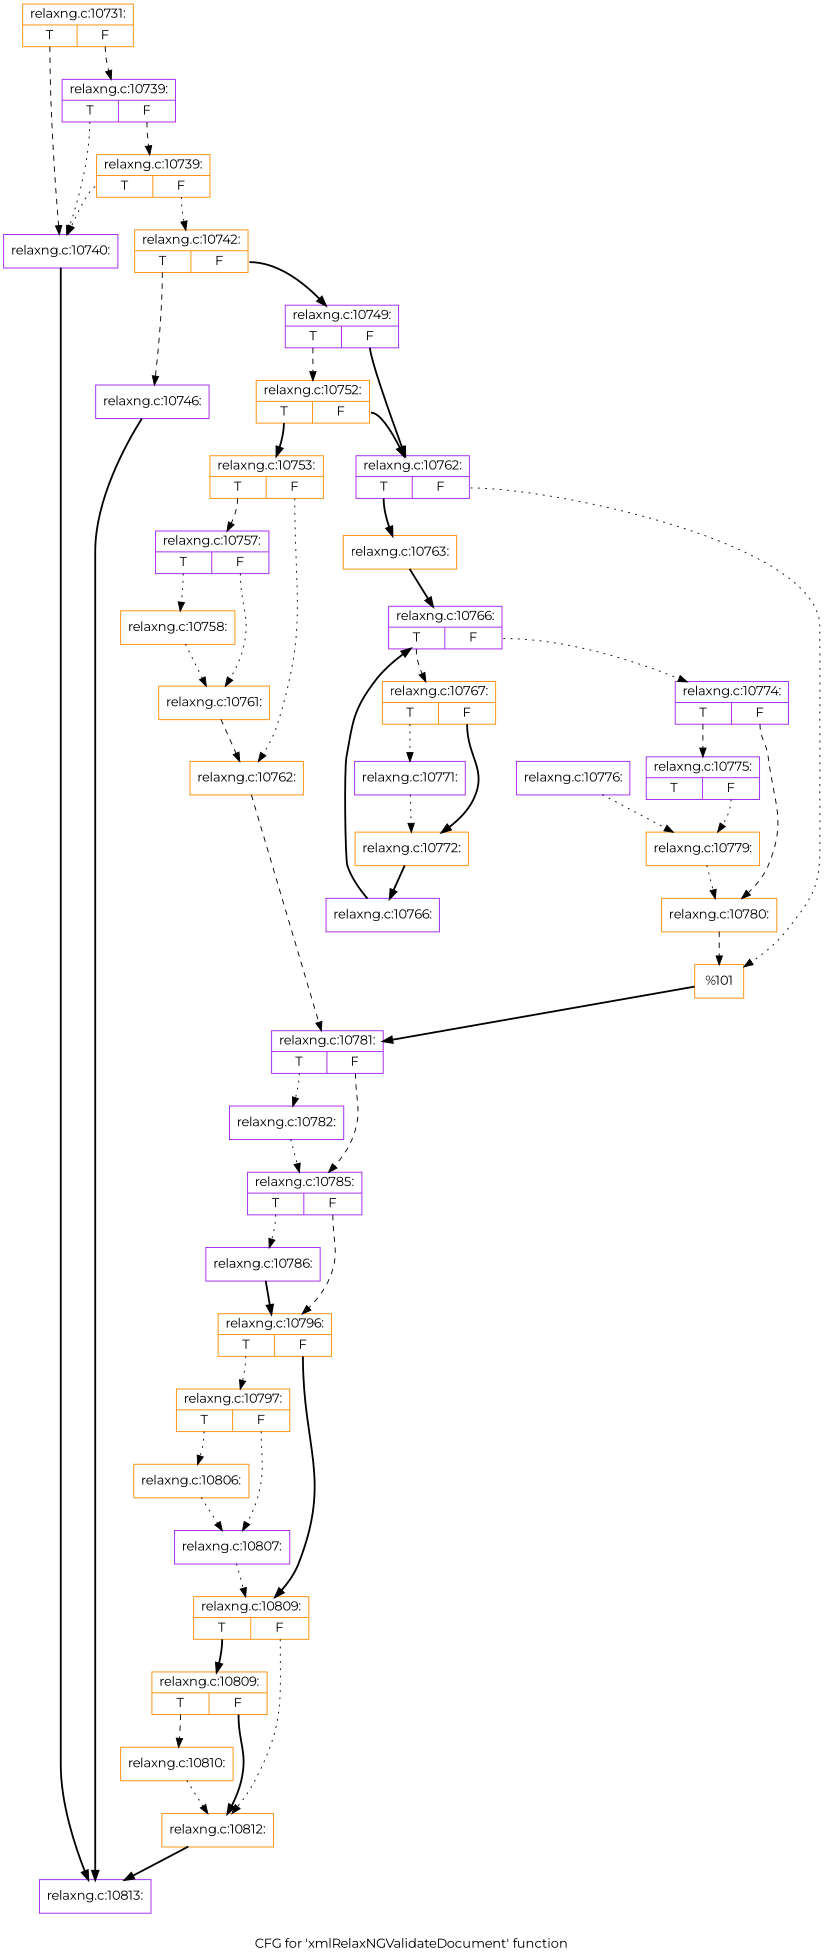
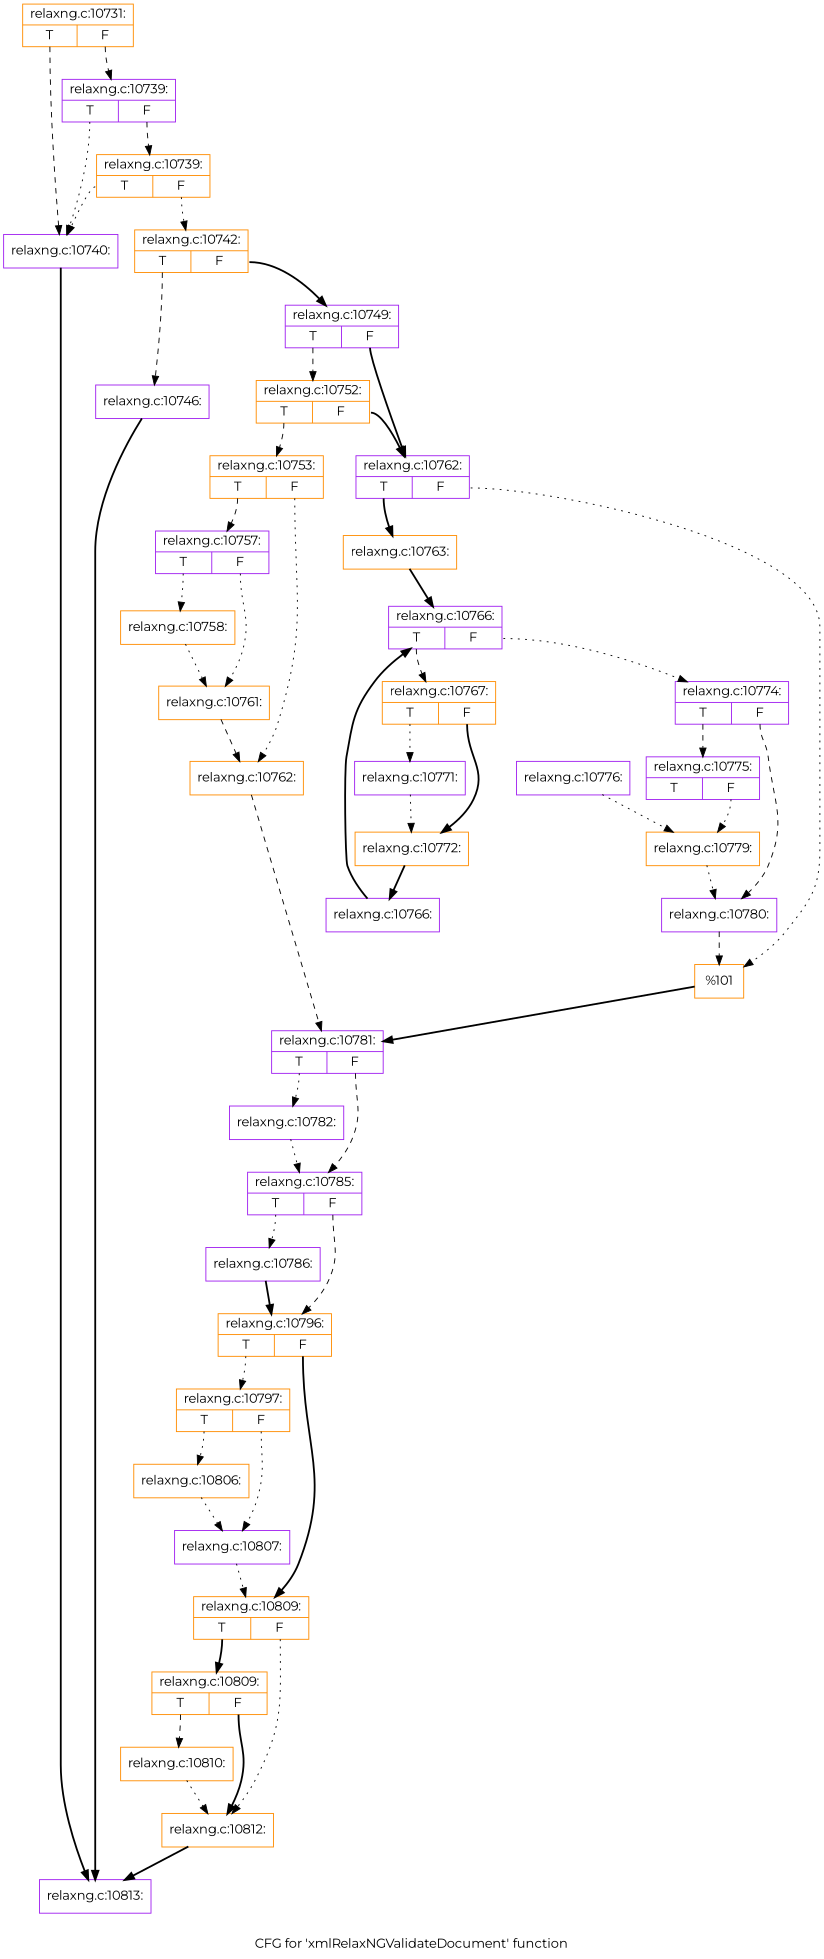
  digraph {
    fontname=Montserrat
    label="CFG for 'xmlRelaxNGValidateDocument' function"
    node [color=darkorange fontname=Montserrat shape=record]
    edge [fontname=Montserrat style=dotted]
    n1 [label="{relaxng.c:10731:|{<s0>T|<s1>F}}"]
    n2 [color=purple label="{relaxng.c:10740:}"]
    n3 [color=purple label="{relaxng.c:10739:|{<s0>T|<s1>F}}"]
    n4 [color=purple label="{relaxng.c:10813:}"]
    n5 [label="{relaxng.c:10739:|{<s0>T|<s1>F}}"]
    n6 [label="{relaxng.c:10742:|{<s0>T|<s1>F}}"]
    n7 [color=purple label="{relaxng.c:10746:}"]
    n8 [color=purple label="{relaxng.c:10749:|{<s0>T|<s1>F}}"]
    n9 [label="{relaxng.c:10752:|{<s0>T|<s1>F}}"]
    n10 [color=purple label="{relaxng.c:10762:|{<s0>T|<s1>F}}"]
    n11 [label="{relaxng.c:10753:|{<s0>T|<s1>F}}"]
    n12 [label="{relaxng.c:10763:}"]
    n13 [label="{%101}"]
    n14 [color=purple label="{relaxng.c:10757:|{<s0>T|<s1>F}}"]
    n15 [label="{relaxng.c:10762:}"]
    n16 [color=purple label="{relaxng.c:10766:|{<s0>T|<s1>F}}"]
    n17 [color=purple label="{relaxng.c:10781:|{<s0>T|<s1>F}}"]
    n18 [label="{relaxng.c:10758:}"]
    n19 [label="{relaxng.c:10761:}"]
    n20 [color=purple label="{relaxng.c:10782:}"]
    n21 [color=purple label="{relaxng.c:10785:|{<s0>T|<s1>F}}"]
    n22 [color=purple label="{relaxng.c:10786:}"]
    n23 [label="{relaxng.c:10796:|{<s0>T|<s1>F}}"]
    n24 [label="{relaxng.c:10767:|{<s0>T|<s1>F}}"]
    n25 [color=purple label="{relaxng.c:10774:|{<s0>T|<s1>F}}"]
    n26 [color=purple label="{relaxng.c:10771:}"]
    n27 [label="{relaxng.c:10772:}"]
    n28 [color=purple label="{relaxng.c:10775:|{<s0>T|<s1>F}}"]
-   n29 [label="{relaxng.c:10780:}"]
+   n29 [color=purple label="{relaxng.c:10780:}"]
    n30 [color=purple label="{relaxng.c:10766:}"]
    n31 [label="{relaxng.c:10779:}"]
    n32 [color=purple label="{relaxng.c:10776:}"]
    n33 [label="{relaxng.c:10797:|{<s0>T|<s1>F}}"]
    n34 [label="{relaxng.c:10809:|{<s0>T|<s1>F}}"]
    n35 [label="{relaxng.c:10806:}"]
    n36 [color=purple label="{relaxng.c:10807:}"]
    n37 [label="{relaxng.c:10809:|{<s0>T|<s1>F}}"]
    n38 [label="{relaxng.c:10812:}"]
    n39 [label="{relaxng.c:10810:}"]
    n1 -> n2 [style=dashed tailport=s0]
    n1 -> n3 [style=dashed tailport=s1]
    n2 -> n4 [style=bold]
    n3 -> n2 [tailport=s0]
    n3 -> n5 [style=dashed tailport=s1]
    n5 -> n2 [tailport=s0]
    n5 -> n6 [tailport=s1]
    n6 -> n7 [style=dashed tailport=s0]
    n6 -> n8 [style=bold tailport=s1]
    n7 -> n4 [style=bold]
    n8 -> n9 [style=dashed tailport=s0]
    n8 -> n10 [style=bold tailport=s1]
    n9 -> n10 [style=bold tailport=s1]
-   n9 -> n11 [style=bold tailport=s0]
+   n9 -> n11 [style=dashed tailport=s0]
    n10 -> n12 [style=bold tailport=s0]
    n10 -> n13 [tailport=s1]
    n11 -> n14 [style=dashed tailport=s0]
    n11 -> n15 [tailport=s1]
    n12 -> n16 [style=bold]
    n13 -> n17 [style=bold]
    n14 -> n18 [tailport=s0]
    n14 -> n19 [tailport=s1]
    n15 -> n17 [style=dashed]
    n16 -> n24 [style=dashed tailport=s0]
    n16 -> n25 [tailport=s1]
    n17 -> n20 [tailport=s0]
    n17 -> n21 [style=dashed tailport=s1]
    n18 -> n19
    n19 -> n15 [style=dashed]
    n20 -> n21
    n21 -> n22 [tailport=s0]
    n21 -> n23 [style=dashed tailport=s1]
    n22 -> n23 [style=bold]
    n23 -> n33 [tailport=s0]
    n23 -> n34 [style=bold tailport=s1]
    n24 -> n26 [tailport=s0]
    n24 -> n27 [style=bold tailport=s1]
    n25 -> n28 [style=dashed tailport=s0]
    n25 -> n29 [style=dashed tailport=s1]
    n26 -> n27
    n27 -> n30 [style=bold]
    n28 -> n31 [tailport=s1]
    n29 -> n13 [style=dashed]
    n30 -> n16 [style=bold]
    n31 -> n29
    n32 -> n31
    n33 -> n35 [tailport=s0]
    n33 -> n36 [tailport=s1]
    n34 -> n37 [style=bold tailport=s0]
    n34 -> n38 [tailport=s1]
    n35 -> n36
    n36 -> n34
    n37 -> n38 [style=bold tailport=s1]
    n37 -> n39 [style=dashed tailport=s0]
    n38 -> n4 [style=bold]
    n39 -> n38
  }
